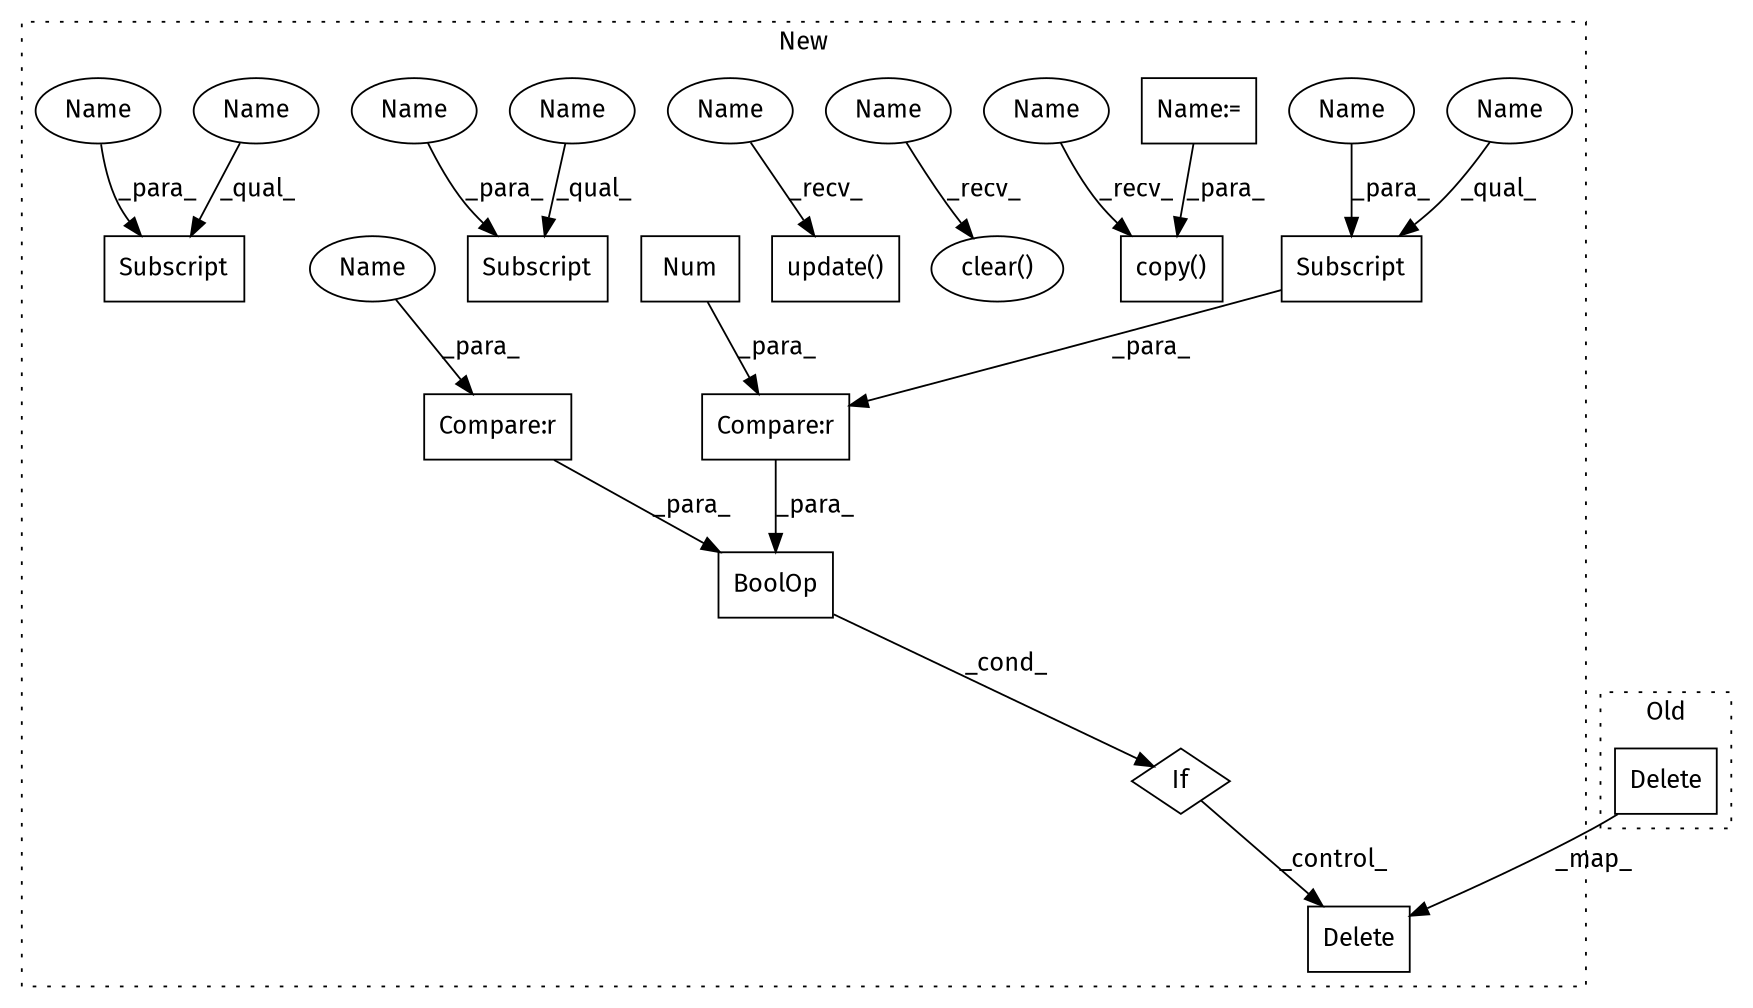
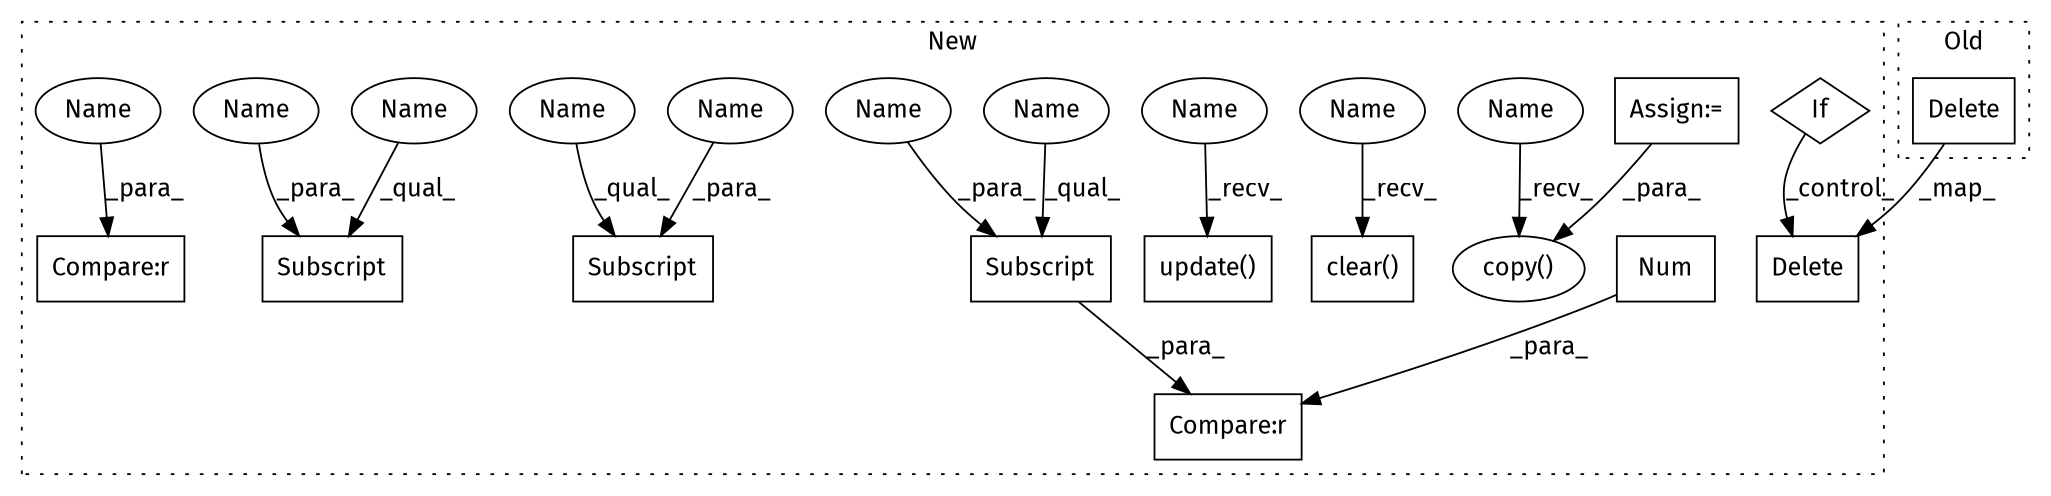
  digraph {
    fontname="Fira Sans"
    node [a=87 fontname="Fira Sans" l=23 s=3150 shape=box]
    edge [fontname="Fira Sans"]
    n1 [a=101 l=29 label=Delete s=3226]
    n2 [a=96 l=3 label=If s=3147 shape=diamond]
    n3 [a=40 l=34 label="Compare:r"]
    n4 [a=76 l=1 label=Num s=3183]
    n5 [a=40 l=27 label="Compare:r" s=3189]
    n6 [a=63 l="29,0" label=Subscript s="3053,0"]
    n7 [a=63 l="29,0" label=Subscript s="3108,0"]
-   n8 [a=72 l=66 label=BoolOp]
    n9 [a=63 l="29,0" label=Subscript s="3150,0"]
-   n10 [a=75 l=30 label="copy()" s=2941]
-   n11 [a=68 l=3 label="Name:=" s=2938]
+   n10 [a=75 l=30 label="copy()" s=2941 shape=ellipse]
+   n11 [a=68 l=3 label="Assign:=" s=2938]
    n12 [a=75 l="31,1" label="update()" s="3414,3467"]
-   n13 [a=75 l=31 label="clear()" s=2980 shape=ellipse]
+   n13 [a=75 l=31 label="clear()" s=2980]
    n14 [label=Name s=2941 shape=ellipse]
    n15 [label=Name s=2980 shape=ellipse]
    n16 [label=Name s=3414 shape=ellipse]
    n17 [label=Name s=3108 shape=ellipse]
    n18 [label=Name shape=ellipse]
    n19 [label=Name s=3053 shape=ellipse]
    n20 [l=4 label=Name s=3077 shape=ellipse]
    n21 [l=4 label=Name s=3174 shape=ellipse]
    n22 [l=4 label=Name s=3189 shape=ellipse]
    n23 [l=4 label=Name s=3132 shape=ellipse]
    n24 [a=101 l=29 label=Delete s=2862]
    subgraph cluster_1 {
      label=New
      style=dotted
      n1
      n2
      n3
      n4
      n5
      n6
      n7
-     n8
      n9
      n10
      n11
      n12
      n13
      n14
      n15
      n16
      n17
      n18
      n19
      n20
      n21
      n22
      n23
    }
    subgraph cluster_2 {
      label=Old
      style=dotted
      n24
    }
    n2 -> n1 [label=_control_]
-   n3 -> n8 [label=_para_]
    n4 -> n3 [label=_para_]
-   n5 -> n8 [label=_para_]
-   n8 -> n2 [label=_cond_]
    n9 -> n3 [label=_para_]
    n11 -> n10 [label=_para_]
    n14 -> n10 [label=_recv_]
    n15 -> n13 [label=_recv_]
    n16 -> n12 [label=_recv_]
    n17 -> n7 [label=_qual_]
    n18 -> n9 [label=_qual_]
    n19 -> n6 [label=_qual_]
    n20 -> n6 [label=_para_]
    n21 -> n9 [label=_para_]
    n22 -> n5 [label=_para_]
    n23 -> n7 [label=_para_]
    n24 -> n1 [label=_map_]
  }
